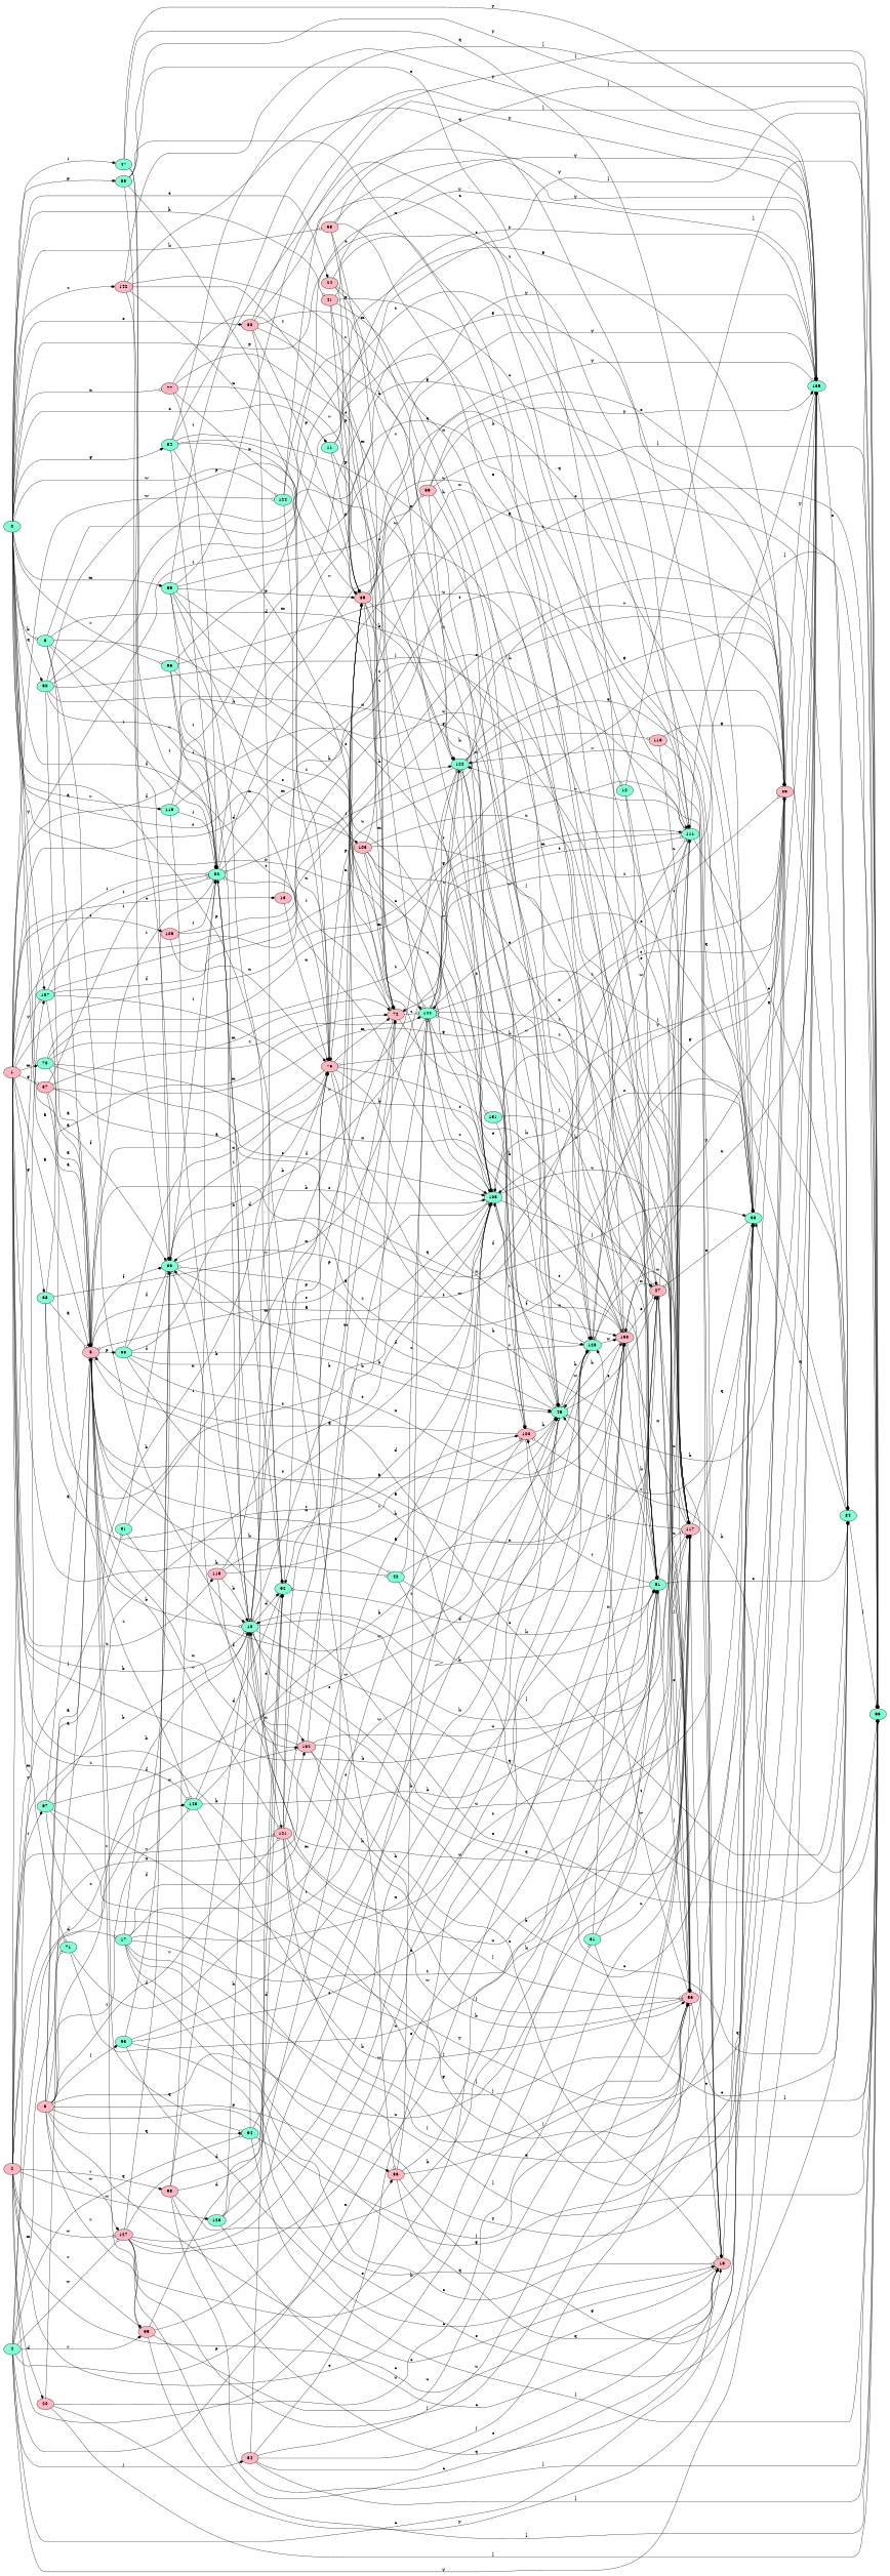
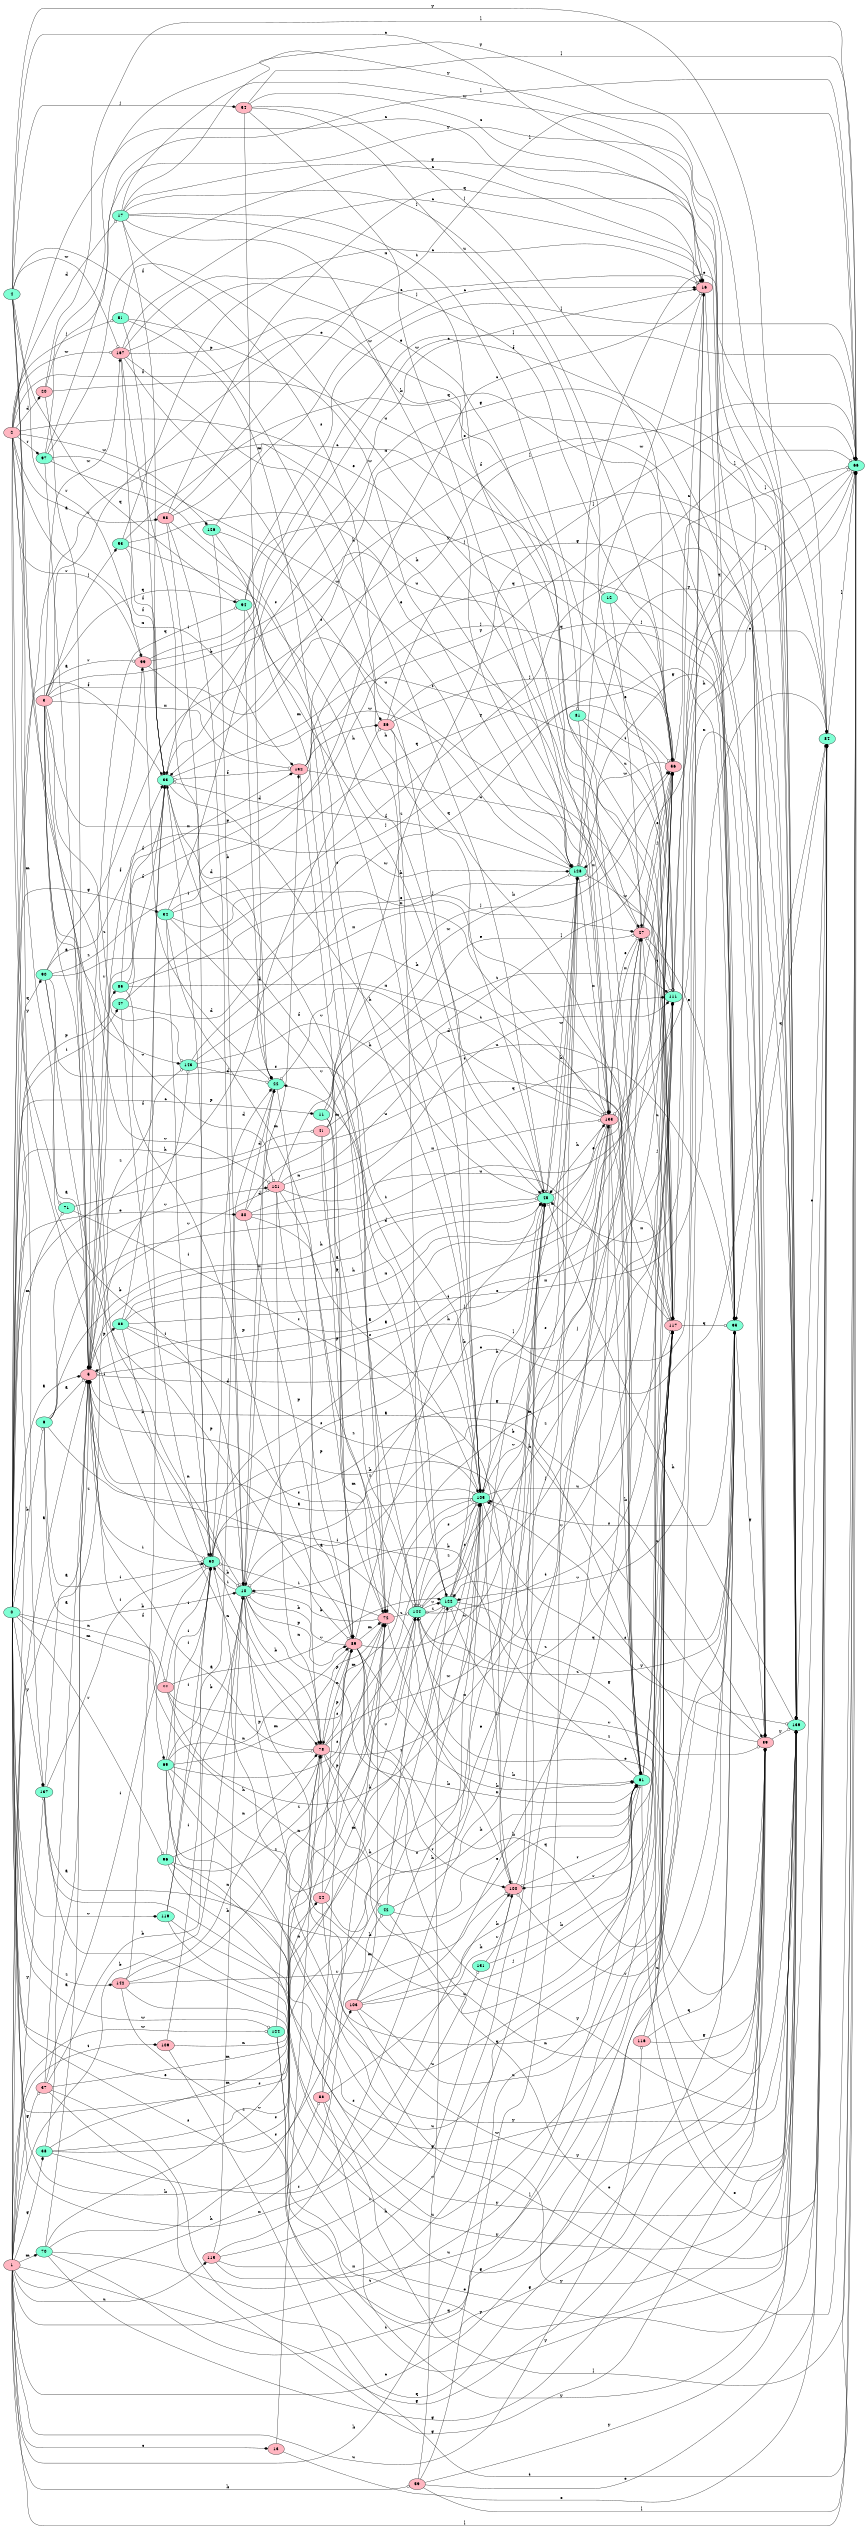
  strict digraph {
    fontname="DejaVu Serif"
    rankdir=LR
    node [fillcolor=aquamarine fontname="DejaVu Serif" style=filled]
    edge [arrowhead=diamond fontname="DejaVu Serif"]
    5 [fillcolor=lightpink]
    0
    6
    11
    12
    24 [fillcolor=lightpink]
    33
    34
    41 [fillcolor=lightpink]
    47
    58 [fillcolor=lightpink]
    69
    77 [fillcolor=lightpink]
    80 [fillcolor=lightpink]
    85
    86 [fillcolor=lightpink]
    90
    96
    103 [fillcolor=lightpink]
    105
    119
    124
    131
    137
    142 [fillcolor=lightpink]
    42
    143
    50
    99 [fillcolor=lightpink]
    121 [fillcolor=lightpink]
    132 [fillcolor=lightpink]
    84
    94
    88
    10
    61
    111
    45
    66
    27 [fillcolor=lightpink]
    89 [fillcolor=lightpink]
    144
    56 [fillcolor=lightpink]
    139
    122
    39 [fillcolor=lightpink]
    16 [fillcolor=lightpink]
    128
    133 [fillcolor=lightpink]
    72 [fillcolor=lightpink]
    117 [fillcolor=lightpink]
    95
-   22 [label=92]
+   22
    78 [fillcolor=lightpink]
    100 [fillcolor=lightpink]
    1 [fillcolor=lightpink]
    13 [fillcolor=lightpink]
    37 [fillcolor=lightpink]
    38
    59 [fillcolor=lightpink]
    70
    71
    109 [fillcolor=lightpink]
    115 [fillcolor=lightpink]
    116 [fillcolor=lightpink]
    2 [fillcolor=lightpink]
    17
    20 [fillcolor=lightpink]
    51
    81
    97
    98 [fillcolor=lightpink]
    126
-   127 [fillcolor=lightpink]
+   127 [fillcolor=lightpink label=167]
    3 [fillcolor=lightpink]
    53
    4
    54 [fillcolor=lightpink]
    5 -> 33 [label=f]
    5 -> 105 [arrowhead=odot label=s]
    5 -> 42 [arrowhead=odot label=h]
    5 -> 143 [arrowhead=odot label=z]
    5 -> 50 [arrowhead=odot label=i]
    5 -> 99 [label=r]
    5 -> 121 [arrowhead=odot label=v]
    5 -> 132 [label=x]
    5 -> 84 [label=o]
    5 -> 94 [arrowhead=odot label=q]
    5 -> 88 [label=p]
    0 -> 5 [label=a]
    0 -> 6 [arrowhead=odot label=b]
    0 -> 11 [label=c]
    0 -> 12 [arrowhead=odot label=c]
    0 -> 24 [label=e]
    0 -> 33 [label=f]
    0 -> 34 [label=g]
    0 -> 41 [arrowhead=odot label=h]
    0 -> 47 [label=i]
    0 -> 58 [arrowhead=odot label=k]
    0 -> 69 [label=m]
    0 -> 77 [arrowhead=odot label=n]
    0 -> 80 [label=o]
    0 -> 85 [label=p]
    0 -> 86 [arrowhead=odot label=p]
    0 -> 90 [label=q]
    0 -> 96 [arrowhead=odot label=r]
    0 -> 103 [label=s]
    0 -> 105 [label=s]
    0 -> 119 [label=v]
    0 -> 124 [arrowhead=odot label=w]
    0 -> 131 [arrowhead=odot label=x]
    0 -> 137 [label=y]
    0 -> 142 [label=z]
    6 -> 5 [arrowhead=odot label=a]
    6 -> 50 [label=i]
    6 -> 121 [label=v]
    6 -> 10 [label=b]
    6 -> 61 [arrowhead=odot label=k]
    6 -> 111 [label=t]
    6 -> 45 [arrowhead=odot label=h]
    11 -> 66 [label=l]
    11 -> 27 [arrowhead=odot label=e]
    11 -> 89 [label=p]
    11 -> 144 [arrowhead=odot label=z]
    12 -> 66 [arrowhead=odot label=l]
    12 -> 27 [arrowhead=odot label=e]
    12 -> 56 [arrowhead=odot label=j]
    24 -> 45 [label=h]
    24 -> 89 [label=p]
    24 -> 139 [arrowhead=odot label=y]
    24 -> 122 [arrowhead=odot label=v]
    33 -> 50 [arrowhead=odot label=i]
    33 -> 111 [arrowhead=odot label=t]
    33 -> 45 [label=h]
    33 -> 122 [arrowhead=odot label=v]
+   33 -> 39 [label=g]
    34 -> 50 [arrowhead=odot label=i]
    34 -> 66 [arrowhead=odot label=l]
    34 -> 122 [label=v]
    34 -> 16 [label=c]
    34 -> 128 [label=w]
    34 -> 133 [arrowhead=odot label=x]
    34 -> 72 [label=m]
    41 -> 111 [label=t]
    41 -> 89 [label=p]
    41 -> 128 [arrowhead=odot label=w]
    41 -> 72 [arrowhead=odot label=m]
    41 -> 117 [arrowhead=odot label=u]
    47 -> 33 [label=f]
    47 -> 50 [label=i]
    47 -> 139 [label=y]
    47 -> 95 [arrowhead=odot label=q]
    58 -> 61 [arrowhead=odot label=k]
    58 -> 66 [label=l]
    58 -> 89 [label=p]
    58 -> 139 [arrowhead=odot label=y]
    58 -> 72 [label=m]
    69 -> 105 [arrowhead=odot label=s]
    69 -> 50 [label=i]
    69 -> 45 [label=h]
    69 -> 66 [label=l]
    69 -> 89 [label=p]
    69 -> 139 [label=y]
    69 -> 72 [arrowhead=odot label=m]
    69 -> 117 [arrowhead=odot label=u]
    69 -> 22 [arrowhead=odot label=d]
    77 -> 105 [arrowhead=odot label=s]
    77 -> 50 [arrowhead=odot label=i]
    77 -> 45 [arrowhead=odot label=h]
    77 -> 122 [label=v]
    77 -> 78 [arrowhead=odot label=n]
    80 -> 105 [arrowhead=odot label=s]
    80 -> 111 [label=t]
    80 -> 66 [arrowhead=odot label=l]
    80 -> 89 [label=p]
    80 -> 133 [arrowhead=odot label=x]
    80 -> 22 [label=d]
    85 -> 33 [arrowhead=odot label=f]
    85 -> 27 [label=e]
    85 -> 89 [arrowhead=odot label=p]
    85 -> 139 [label=y]
    85 -> 133 [arrowhead=odot label=x]
    86 -> 61 [arrowhead=odot label=k]
    86 -> 144 [arrowhead=odot label=z]
    86 -> 56 [arrowhead=odot label=j]
    86 -> 39 [label=g]
    86 -> 95 [arrowhead=odot label=q]
    90 -> 5 [label=a]
    90 -> 105 [label=s]
    90 -> 89 [arrowhead=odot label=p]
    90 -> 56 [arrowhead=odot label=j]
    90 -> 139 [label=y]
    90 -> 133 [arrowhead=odot label=x]
    90 -> 95 [arrowhead=odot label=q]
    96 -> 50 [arrowhead=odot label=i]
    96 -> 144 [arrowhead=odot label=z]
    96 -> 139 [arrowhead=odot label=y]
    96 -> 117 [arrowhead=odot label=u]
    96 -> 78 [label=n]
    103 -> 105 [arrowhead=odot label=s]
    103 -> 61 [arrowhead=odot label=k]
    103 -> 27 [label=e]
    103 -> 56 [label=j]
    103 -> 139 [arrowhead=odot label=y]
    103 -> 72 [arrowhead=odot label=m]
    103 -> 117 [arrowhead=odot label=u]
    105 -> 5 [arrowhead=odot label=a]
    105 -> 144 [arrowhead=odot label=z]
    105 -> 56 [arrowhead=odot label=j]
    105 -> 139 [arrowhead=odot label=y]
    105 -> 133 [arrowhead=odot label=x]
    105 -> 117 [arrowhead=odot label=u]
    105 -> 22 [label=d]
    105 -> 100 [label=r]
    119 -> 50 [label=i]
    119 -> 10 [arrowhead=odot label=b]
    119 -> 39 [arrowhead=odot label=g]
    119 -> 117 [label=u]
    124 -> 139 [arrowhead=odot label=y]
    124 -> 39 [label=g]
    124 -> 78 [arrowhead=odot label=n]
    131 -> 61 [arrowhead=odot label=k]
    131 -> 100 [label=r]
    137 -> 5 [label=a]
    137 -> 50 [arrowhead=odot label=i]
    137 -> 84 [label=o]
    137 -> 61 [arrowhead=odot label=k]
    137 -> 39 [arrowhead=odot label=g]
    142 -> 33 [label=f]
    142 -> 144 [label=z]
    142 -> 139 [label=y]
    142 -> 95 [label=q]
    142 -> 78 [arrowhead=odot label=n]
    142 -> 100 [arrowhead=odot label=r]
    42 -> 84 [arrowhead=odot label=o]
    42 -> 61 [label=k]
    42 -> 144 [arrowhead=odot label=z]
    42 -> 133 [arrowhead=odot label=x]
    143 -> 61 [label=k]
    143 -> 45 [arrowhead=odot label=h]
    143 -> 56 [label=j]
    143 -> 22 [arrowhead=odot label=d]
    50 -> 10 [arrowhead=odot label=b]
    50 -> 111 [label=t]
    50 -> 139 [label=y]
    50 -> 39 [label=g]
    50 -> 22 [label=d]
    99 -> 66 [arrowhead=odot label=l]
    99 -> 128 [arrowhead=odot label=w]
    99 -> 117 [arrowhead=odot label=u]
    99 -> 22 [arrowhead=odot label=d]
    121 -> 111 [label=t]
    121 -> 89 [label=p]
    121 -> 144 [arrowhead=odot label=z]
    121 -> 56 [label=j]
    121 -> 117 [arrowhead=odot label=u]
    121 -> 95 [label=q]
    121 -> 78 [label=n]
    132 -> 33 [arrowhead=odot label=f]
    132 -> 56 [arrowhead=odot label=j]
    132 -> 16 [arrowhead=odot label=c]
    132 -> 72 [label=m]
    132 -> 117 [arrowhead=odot label=u]
    132 -> 95 [arrowhead=odot label=q]
    84 -> 33 [label=f]
    84 -> 66 [label=l]
    84 -> 95 [label=q]
    94 -> 45 [arrowhead=odot label=h]
    94 -> 66 [arrowhead=odot label=l]
    94 -> 56 [arrowhead=odot label=j]
    94 -> 22 [label=d]
    88 -> 33 [arrowhead=odot label=f]
    88 -> 105 [label=s]
    88 -> 84 [label=o]
    88 -> 45 [label=h]
    88 -> 66 [label=l]
    88 -> 133 [label=x]
    88 -> 78 [label=n]
    10 -> 50 [label=i]
    10 -> 132 [label=x]
    10 -> 61 [label=k]
    10 -> 89 [label=p]
    10 -> 56 [arrowhead=odot label=j]
    10 -> 117 [label=u]
    10 -> 95 [label=q]
    10 -> 22 [label=d]
    61 -> 5 [label=a]
    61 -> 84 [arrowhead=odot label=o]
    61 -> 10 [label=b]
    61 -> 56 [label=j]
    61 -> 117 [arrowhead=odot label=u]
    61 -> 100 [arrowhead=odot label=r]
    111 -> 84 [arrowhead=odot label=o]
    111 -> 66 [arrowhead=odot label=l]
    111 -> 122 [label=v]
    111 -> 128 [arrowhead=odot label=w]
    111 -> 72 [label=m]
    45 -> 5 [label=a]
    45 -> 27 [label=e]
    45 -> 128 [arrowhead=odot label=w]
    66 -> 45 [label=h]
    27 -> 5 [arrowhead=odot label=a]
    27 -> 111 [arrowhead=odot label=t]
    27 -> 56 [label=j]
    27 -> 133 [label=x]
    27 -> 117 [arrowhead=odot label=u]
    89 -> 10 [arrowhead=odot label=b]
    89 -> 61 [label=k]
    89 -> 45 [label=h]
    89 -> 139 [arrowhead=odot label=y]
    89 -> 128 [label=w]
    89 -> 72 [label=m]
    89 -> 95 [label=q]
    89 -> 78 [label=n]
    89 -> 100 [label=r]
    144 -> 33 [label=f]
    144 -> 105 [arrowhead=odot label=s]
    144 -> 84 [label=o]
    144 -> 111 [arrowhead=odot label=t]
    144 -> 56 [label=j]
    144 -> 122 [label=v]
    56 -> 10 [label=b]
    56 -> 66 [arrowhead=odot label=l]
    56 -> 27 [arrowhead=odot label=e]
    56 -> 144 [arrowhead=odot label=z]
    56 -> 128 [label=w]
    139 -> 84 [label=o]
    139 -> 45 [arrowhead=odot label=h]
    139 -> 144 [label=z]
    139 -> 133 [arrowhead=odot label=x]
    122 -> 105 [label=s]
    122 -> 50 [arrowhead=odot label=i]
    122 -> 45 [label=h]
    122 -> 144 [arrowhead=odot label=z]
    122 -> 39 [arrowhead=odot label=g]
    122 -> 95 [label=q]
    39 -> 33 [label=f]
    39 -> 105 [label=s]
    39 -> 10 [arrowhead=odot label=b]
    39 -> 139 [arrowhead=odot label=y]
    39 -> 122 [arrowhead=odot label=v]
    39 -> 78 [arrowhead=odot label=n]
    16 -> 122 [label=v]
    16 -> 128 [arrowhead=odot label=w]
    16 -> 95 [label=q]
    128 -> 33 [arrowhead=odot label=f]
    128 -> 45 [arrowhead=odot label=h]
    128 -> 139 [arrowhead=odot label=y]
    128 -> 122 [arrowhead=odot label=v]
    128 -> 39 [label=g]
    128 -> 133 [label=x]
    133 -> 5 [label=a]
    133 -> 105 [label=s]
    133 -> 61 [arrowhead=odot label=k]
    133 -> 45 [label=h]
    133 -> 27 [arrowhead=odot label=e]
    133 -> 22 [arrowhead=odot label=d]
    72 -> 50 [arrowhead=odot label=i]
    72 -> 10 [arrowhead=odot label=b]
    72 -> 61 [label=k]
    72 -> 144 [arrowhead=odot label=z]
    117 -> 144 [arrowhead=odot label=z]
    117 -> 16 [label=c]
    117 -> 133 [arrowhead=odot label=x]
    117 -> 95 [arrowhead=odot label=q]
    117 -> 100 [label=r]
    95 -> 105 [label=s]
    95 -> 27 [arrowhead=odot label=e]
    95 -> 144 [arrowhead=odot label=z]
    95 -> 39 [arrowhead=odot label=g]
    95 -> 100 [arrowhead=odot label=r]
    22 -> 78 [label=n]
    78 -> 5 [label=a]
    78 -> 10 [arrowhead=odot label=b]
    78 -> 61 [arrowhead=odot label=k]
    78 -> 27 [arrowhead=odot label=e]
    78 -> 89 [arrowhead=odot label=p]
    78 -> 128 [label=w]
    78 -> 133 [label=x]
    78 -> 72 [label=m]
    100 -> 5 [label=a]
    100 -> 45 [arrowhead=odot label=h]
    1 -> 5 [label=a]
    1 -> 124 [arrowhead=odot label=w]
    1 -> 137 [arrowhead=odot label=y]
    1 -> 42 [arrowhead=odot label=h]
    1 -> 143 [arrowhead=odot label=z]
    1 -> 10 [arrowhead=odot label=b]
    1 -> 61 [arrowhead=odot label=k]
    1 -> 111 [arrowhead=odot label=t]
    1 -> 66 [label=l]
    1 -> 39 [label=g]
    1 -> 16 [label=c]
    1 -> 13 [label=c]
    1 -> 37 [arrowhead=odot label=g]
    1 -> 38 [label=g]
    1 -> 59 [arrowhead=odot label=k]
    1 -> 70 [label=m]
    1 -> 71 [arrowhead=odot label=m]
    1 -> 109 [label=t]
    1 -> 115 [label=u]
    1 -> 116 [arrowhead=odot label=u]
    13 -> 84 [label=o]
    13 -> 78 [label=n]
    37 -> 5 [label=a]
    37 -> 50 [arrowhead=odot label=i]
    37 -> 10 [arrowhead=odot label=b]
    37 -> 39 [arrowhead=odot label=g]
    37 -> 72 [label=m]
    37 -> 95 [label=q]
    38 -> 5 [arrowhead=odot label=a]
    38 -> 105 [label=s]
    38 -> 122 [arrowhead=odot label=v]
    38 -> 72 [label=m]
    38 -> 100 [label=r]
    59 -> 84 [label=o]
    59 -> 66 [label=l]
    59 -> 139 [label=y]
    59 -> 122 [label=v]
    59 -> 128 [arrowhead=odot label=w]
    70 -> 5 [label=a]
    70 -> 105 [label=s]
    70 -> 111 [label=t]
    70 -> 144 [label=z]
    70 -> 39 [arrowhead=odot label=g]
    70 -> 133 [arrowhead=odot label=x]
    71 -> 117 [arrowhead=odot label=u]
    71 -> 100 [arrowhead=odot label=r]
    109 -> 50 [label=i]
    109 -> 66 [arrowhead=odot label=t]
    109 -> 78 [label=n]
    115 -> 105 [arrowhead=odot label=s]
    115 -> 10 [label=b]
    115 -> 45 [label=h]
    115 -> 117 [label=u]
    115 -> 100 [arrowhead=odot label=r]
    116 -> 39 [label=g]
    116 -> 117 [label=u]
    116 -> 95 [arrowhead=odot label=q]
    2 -> 50 [arrowhead=odot label=i]
    2 -> 99 [arrowhead=odot label=r]
    2 -> 121 [arrowhead=odot label=v]
    2 -> 132 [label=x]
    2 -> 10 [label=b]
    2 -> 27 [label=e]
    2 -> 16 [arrowhead=odot label=c]
    2 -> 17 [arrowhead=odot label=d]
    2 -> 20 [label=d]
    2 -> 51 [arrowhead=odot label=j]
    2 -> 81 [arrowhead=odot label=o]
    2 -> 97 [label=r]
    2 -> 98 [label=r]
    2 -> 126 [label=w]
    2 -> 127 [arrowhead=odot label=w]
    17 -> 33 [arrowhead=odot label=f]
    17 -> 105 [label=s]
    17 -> 111 [arrowhead=odot label=t]
    17 -> 56 [label=j]
    17 -> 139 [label=y]
-   17 -> 39 [arrowhead=odot label=g]
+   17 -> 39 [arrowhead=odot label=w]
    17 -> 16 [arrowhead=odot label=c]
    17 -> 128 [arrowhead=odot label=w]
    17 -> 133 [label=x]
    20 -> 5 [arrowhead=odot label=a]
    20 -> 66 [arrowhead=odot label=l]
    20 -> 139 [arrowhead=odot label=y]
    20 -> 117 [label=u]
    51 -> 33 [arrowhead=odot label=f]
    51 -> 128 [label=w]
-   4 -> 133 [label=x]
+   51 -> 133 [label=x]
    51 -> 72 [arrowhead=odot label=m]
    81 -> 84 [label=o]
    81 -> 111 [arrowhead=odot label=t]
    81 -> 133 [arrowhead=odot label=x]
    81 -> 117 [label=u]
    97 -> 5 [label=a]
    97 -> 105 [arrowhead=odot label=s]
    97 -> 66 [label=l]
    97 -> 139 [arrowhead=odot label=y]
    97 -> 39 [arrowhead=odot label=g]
    97 -> 128 [label=w]
    98 -> 105 [label=s]
    98 -> 50 [label=i]
    98 -> 10 [arrowhead=odot label=b]
    98 -> 61 [label=k]
    98 -> 66 [arrowhead=odot label=l]
    98 -> 95 [arrowhead=odot label=q]
    126 -> 10 [label=b]
    126 -> 45 [arrowhead=odot label=h]
    126 -> 16 [label=c]
    126 -> 72 [label=m]
    127 -> 33 [arrowhead=odot label=f]
    127 -> 105 [label=s]
    127 -> 61 [label=k]
    127 -> 45 [arrowhead=odot label=h]
    127 -> 27 [label=e]
    127 -> 56 [arrowhead=odot label=j]
    127 -> 16 [label=c]
    127 -> 22 [label=d]
    3 -> 5 [label=a]
    3 -> 86 [label=p]
    3 -> 143 [arrowhead=odot label=z]
    3 -> 99 [arrowhead=odot label=r]
    3 -> 121 [arrowhead=odot label=v]
    3 -> 132 [arrowhead=odot label=x]
    3 -> 84 [label=o]
    3 -> 94 [label=q]
    3 -> 10 [arrowhead=odot label=b]
    3 -> 16 [arrowhead=odot label=c]
    3 -> 117 [arrowhead=odot label=u]
    3 -> 78 [label=n]
    3 -> 127 [label=w]
    3 -> 53 [label=j]
    53 -> 33 [label=f]
    53 -> 45 [label=h]
    53 -> 27 [arrowhead=odot label=e]
    53 -> 16 [label=c]
    53 -> 95 [label=q]
    4 -> 86 [label=p]
    4 -> 137 [label=y]
    4 -> 143 [label=z]
    4 -> 99 [label=r]
    4 -> 94 [arrowhead=odot label=q]
    4 -> 139 [label=y]
    4 -> 16 [label=c]
    4 -> 71 [arrowhead=odot label=m]
    4 -> 127 [arrowhead=odot label=w]
    4 -> 54 [label=j]
    54 -> 66 [arrowhead=odot label=l]
    54 -> 56 [arrowhead=odot label=j]
    54 -> 16 [label=c]
    54 -> 128 [arrowhead=odot label=w]
    54 -> 117 [arrowhead=odot label=u]
    54 -> 22 [label=d]
  }
